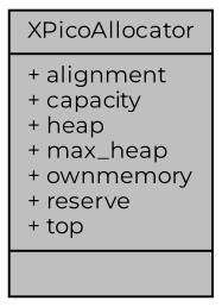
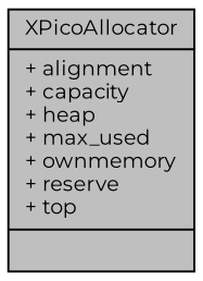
  digraph {
    fontname=Montserrat
-   n1 [color=black fillcolor=grey75 fontcolor=black fontname=Montserrat fontsize=10 height=0.2 label="{XPicoAllocator\n|+ alignment\l+ capacity\l+ heap\l+ max_heap\l+ ownmemory\l+ reserve\l+ top\l|}" shape=record style=filled width=0.4]
+   n1 [color=black fillcolor=grey75 fontcolor=black fontname=Montserrat fontsize=10 height=0.2 label="{XPicoAllocator\n|+ alignment\l+ capacity\l+ heap\l+ max_used\l+ ownmemory\l+ reserve\l+ top\l|}" shape=record style=filled width=0.4]
  }
